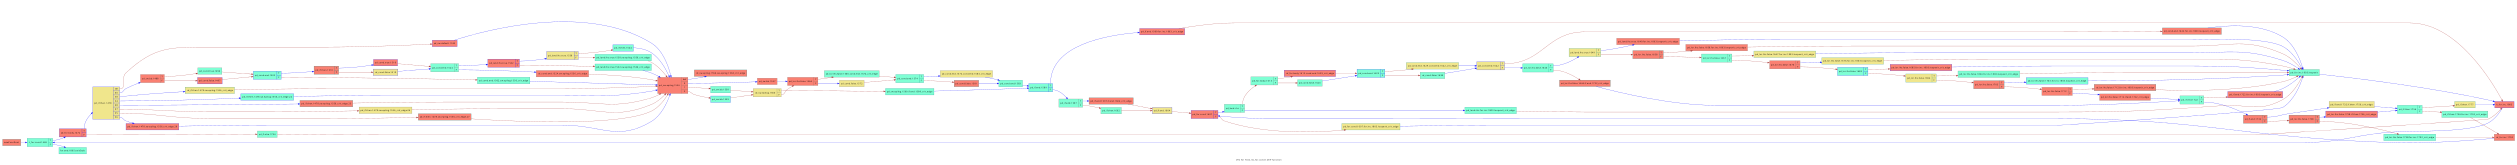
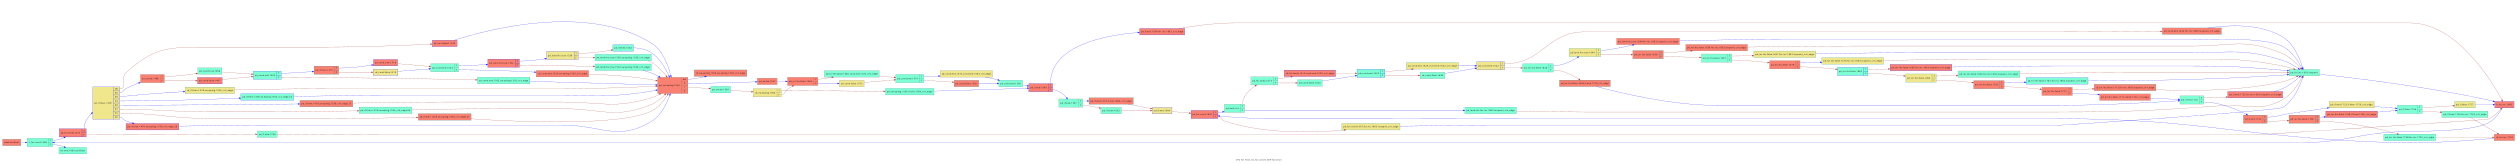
  digraph {
    fontname="Open Sans"
    label="CFG for 'fold_rtx_for.cond.1469' function"
    rankdir=LR
    node [color=teal fillcolor=salmon fontname="Open Sans" shape=record style=filled]
    edge [color=brown fontname="Open Sans"]
    n1 [label="{newFuncRoot}"]
    n2 [fillcolor=aquamarine label="{it_for.cond.1469|{<s0>T|<s1>F}}"]
    n3 [fillcolor=aquamarine label="{for.end.1805.exitStub}"]
    n4 [color=blue label="{pd_for.body.1472|{<s0>T|<s1>F}}"]
    n5 [color=blue fillcolor=khaki label="{pd_if.then.1478|{<s0>def|<s1>60|<s2>58|<s3>54|<s4>68|<s5>67|<s6>55|<s7>56}}"]
    n6 [color=gray40 fillcolor=aquamarine label="{pd_if.else.1794}"]
    n7 [color=blue label="{pd_sw.default.1553}"]
    n8 [color=gray40 label="{pd_sw.bb.1488|{<s0>T|<s1>F}}"]
    n9 [fillcolor=khaki label="{pd_if.then.1478.sw.epilog.1556_crit_edge}"]
    n10 [color=blue fillcolor=aquamarine label="{pd_if.then.1478.sw.epilog.1556_crit_edge.24}"]
    n11 [label="{pd_if.then.1478.sw.epilog.1556_crit_edge.25}"]
-   n12 [color=gray40 fillcolor=khaki label="{pd_if.then.1478.sw.epilog.1556_crit_edge.26}"]
+   n12 [color=gray40 fillcolor=aquamarine label="{pd_if.then.1478.sw.epilog.1556_crit_edge.26}"]
    n13 [label="{pd_if.then.1478.sw.epilog.1556_crit_edge.27}"]
    n14 [color=blue label="{pd_if.then.1478.sw.epilog.1556_crit_edge.28}"]
    n15 [color=blue label="{it_for.inc.1803}"]
    n16 [color=gray40 label="{pd_sw.epilog.1556|{<s0>def|<s1>0|<s2>1|<s3>2}}"]
    n17 [color=gray40 fillcolor=aquamarine label="{pd_cond.true.1496}"]
    n18 [color=blue label="{pd_cond.false.1497}"]
    n19 [label="{pd_sw.epilog.1556.sw.epilog.1560_crit_edge}"]
    n20 [color=gray40 label="{pd_sw.bb.1557}"]
    n21 [fillcolor=aquamarine label="{pd_sw.bb.1558}"]
-   n22 [color=blue fillcolor=aquamarine label="{pd_sw.bb.1559}"]
    n23 [color=blue fillcolor=aquamarine label="{pd_cond.end.1502|{<s0>T|<s1>F}}"]
    n24 [color=gray40 label="{pd_lor.lhs.false.1566|{<s0>T|<s1>F}}"]
    n25 [color=gray40 fillcolor=khaki label="{pd_sw.epilog.1560|{<s0>T|<s1>F}}"]
    n26 [label="{pd_if.then.1510|{<s0>T|<s1>F}}"]
    n27 [fillcolor=aquamarine label="{pd_cond.end.1502.sw.epilog.1556_crit_edge}"]
    n28 [color=blue label="{pd_cond.true.1518}"]
    n29 [color=blue fillcolor=khaki label="{pd_cond.false.1519}"]
    n30 [color=gray40 fillcolor=aquamarine label="{pd_cond.end.1524|{<s0>T|<s1>F}}"]
    n31 [color=blue label="{pd_land.lhs.true.1532|{<s0>T|<s1>F}}"]
    n32 [color=gray40 label="{pd_cond.end.1524.sw.epilog.1556_crit_edge}"]
    n33 [color=blue fillcolor=khaki label="{pd_land.lhs.true.1538|{<s0>T|<s1>F}}"]
    n34 [fillcolor=aquamarine label="{pd_land.lhs.true.1532.sw.epilog.1556_crit_edge}"]
    n35 [color=blue fillcolor=aquamarine label="{pd_if.then.1544}"]
    n36 [fillcolor=aquamarine label="{pd_land.lhs.true.1538.sw.epilog.1556_crit_edge}"]
    n37 [fillcolor=aquamarine label="{pd_sw.epilog.1560.if.end.1589_crit_edge}"]
-   n38 [color=blue fillcolor=aquamarine label="{pd_if.end.1589|{<s0>T|<s1>F}}"]
+   n38 [color=blue label="{pd_if.end.1589|{<s0>T|<s1>F}}"]
    n39 [color=gray40 fillcolor=aquamarine label="{pd_lor.lhs.false.1566.cond.end.1574_crit_edge}"]
    n40 [color=gray40 fillcolor=khaki label="{pd_cond.false.1572}"]
    n41 [color=blue label="{pd_if.end.1589.for.inc.1803_crit_edge}"]
    n42 [color=gray40 fillcolor=aquamarine label="{pd_if.end.1597|{<s0>T|<s1>F}}"]
    n43 [fillcolor=aquamarine label="{pd_cond.end.1574|{<s0>T|<s1>F}}"]
    n44 [color=gray40 fillcolor=khaki label="{pd_cond.end.1574.cond.end.1583_crit_edge}"]
    n45 [label="{pd_cond.false.1581}"]
    n46 [fillcolor=aquamarine label="{pd_cond.end.1583}"]
    n47 [label="{pd_if.end.1597.if.end.1604_crit_edge}"]
    n48 [color=gray40 fillcolor=aquamarine label="{pd_if.then.1602}"]
    n49 [color=blue fillcolor=khaki label="{pd_if.end.1604}"]
    n50 [color=blue label="{pd_for.cond.1607|{<s0>T|<s1>F}}"]
    n51 [color=gray40 fillcolor=aquamarine label="{pd_land.rhs|{<s0>T|<s1>F}}"]
    n52 [fillcolor=khaki label="{pd_for.cond.1607.for.inc.1803.loopexit_crit_edge}"]
    n53 [color=gray40 fillcolor=aquamarine label="{pd_for.body.1613|{<s0>T|<s1>F}}"]
    n54 [fillcolor=aquamarine label="{pd_land.rhs.for.inc.1803.loopexit_crit_edge}"]
    n55 [color=gray40 fillcolor=aquamarine label="{pd_for.inc.1803.loopexit}"]
    n56 [color=blue label="{pd_for.body.1613.cond.end.1629_crit_edge}"]
    n57 [color=gray40 fillcolor=aquamarine label="{pd_cond.false.1623}"]
    n58 [color=blue fillcolor=aquamarine label="{pd_cond.end.1629|{<s0>T|<s1>F}}"]
    n59 [fillcolor=khaki label="{pd_cond.end.1629.cond.end.1642_crit_edge}"]
    n60 [color=gray40 fillcolor=aquamarine label="{pd_cond.false.1638}"]
    n61 [color=blue fillcolor=khaki label="{pd_cond.end.1642|{<s0>T|<s1>F}}"]
    n62 [label="{pd_cond.end.1642.for.inc.1803.loopexit_crit_edge}"]
    n63 [fillcolor=aquamarine label="{pd_lor.lhs.false.1646|{<s0>T|<s1>F}}"]
    n64 [fillcolor=khaki label="{pd_land.lhs.true.1649|{<s0>T|<s1>F}}"]
    n65 [label="{pd_lor.lhs.false.1646.if.end.1722_crit_edge}"]
    n66 [color=gray40 label="{pd_land.lhs.true.1649.for.inc.1803.loopexit_crit_edge}"]
    n67 [label="{pd_lor.lhs.false.1658|{<s0>T|<s1>F}}"]
    n68 [color=gray40 fillcolor=aquamarine label="{pd_if.end.1722|{<s0>T|<s1>F}}"]
    n69 [color=gray40 label="{pd_lor.lhs.false.1658.for.inc.1803.loopexit_crit_edge}"]
    n70 [color=gray40 fillcolor=aquamarine label="{pd_lor.lhs.false.1667|{<s0>T|<s1>F}}"]
    n71 [color=blue label="{pd_if.end.1722.for.inc.1803.loopexit_crit_edge}"]
    n72 [label="{pd_if.end.1732|{<s0>T|<s1>F}}"]
    n73 [color=gray40 fillcolor=khaki label="{pd_if.end.1732.if.then.1756_crit_edge}"]
    n74 [label="{pd_lor.lhs.false.1738|{<s0>T|<s1>F}}"]
    n75 [fillcolor=khaki label="{pd_lor.lhs.false.1667.for.inc.1803.loopexit_crit_edge}"]
    n76 [color=gray40 label="{pd_lor.lhs.false.1676|{<s0>T|<s1>F}}"]
    n77 [fillcolor=khaki label="{pd_lor.lhs.false.1676.for.inc.1803.loopexit_crit_edge}"]
    n78 [color=blue fillcolor=aquamarine label="{pd_lor.lhs.false.1685|{<s0>T|<s1>F}}"]
    n79 [color=blue label="{pd_lor.lhs.false.1685.for.inc.1803.loopexit_crit_edge}"]
    n80 [fillcolor=khaki label="{pd_lor.lhs.false.1694|{<s0>T|<s1>F}}"]
    n81 [color=gray40 fillcolor=aquamarine label="{pd_lor.lhs.false.1694.for.inc.1803.loopexit_crit_edge}"]
    n82 [label="{pd_lor.lhs.false.1703|{<s0>T|<s1>F}}"]
    n83 [color=blue fillcolor=aquamarine label="{pd_lor.lhs.false.1703.for.inc.1803.loopexit_crit_edge}"]
    n84 [color=gray40 label="{pd_lor.lhs.false.1712|{<s0>T|<s1>F}}"]
    n85 [label="{pd_lor.lhs.false.1712.for.inc.1803.loopexit_crit_edge}"]
    n86 [color=gray40 label="{pd_lor.lhs.false.1712.if.end.1722_crit_edge}"]
    n87 [fillcolor=aquamarine label="{pd_if.then.1756|{<s0>T|<s1>F}}"]
    n88 [color=blue label="{pd_lor.lhs.false.1738.if.then.1756_crit_edge}"]
    n89 [fillcolor=aquamarine label="{pd_lor.lhs.false.1738.for.inc.1792_crit_edge}"]
    n90 [fillcolor=khaki label="{pd_if.then.1777}"]
    n91 [color=gray40 fillcolor=aquamarine label="{pd_if.then.1756.for.inc.1792_crit_edge}"]
    n92 [color=gray40 label="{pd_for.inc.1792}"]
    n1 -> n2 [color=blue]
    n2 -> n3 [color=blue tailport=s1]
    n2 -> n4 [color=blue tailport=s0]
    n4 -> n5 [color=blue tailport=s0]
    n4 -> n6 [tailport=s1]
    n5 -> n7 [tailport=s0]
    n5 -> n8 [color=blue tailport=s1]
    n5 -> n9 [color=blue tailport=s2]
    n5 -> n10 [color=blue tailport=s3]
    n5 -> n11 [color=blue tailport=s4]
    n5 -> n12 [tailport=s5]
    n5 -> n13 [tailport=s6]
    n5 -> n14 [color=blue tailport=s7]
    n6 -> n15
    n7 -> n16 [color=blue]
    n8 -> n17 [tailport=s0]
    n8 -> n18 [tailport=s1]
    n9 -> n16
    n10 -> n16 [color=blue]
    n11 -> n16
    n12 -> n16
    n13 -> n16
    n14 -> n16 [color=blue]
    n15 -> n2 [color=blue]
    n16 -> n19 [color=blue tailport=s0]
    n16 -> n20 [color=blue tailport=s1]
    n16 -> n21 [tailport=s2]
-   n16 -> n22 [tailport=s3]
    n17 -> n23
    n18 -> n23
    n20 -> n24 [color=blue]
    n21 -> n25
-   n22 -> n25
    n23 -> n26 [color=blue tailport=s0]
    n23 -> n27 [tailport=s1]
    n24 -> n39 [tailport=s0]
    n24 -> n40 [color=blue tailport=s1]
    n25 -> n24 [tailport=s1]
    n25 -> n37 [tailport=s0]
    n26 -> n28 [color=blue tailport=s0]
    n26 -> n29 [tailport=s1]
    n27 -> n16 [color=blue]
    n28 -> n30
    n29 -> n30 [color=blue]
    n30 -> n31 [color=blue tailport=s0]
    n30 -> n32 [color=blue tailport=s1]
    n31 -> n33 [color=blue tailport=s0]
    n31 -> n34 [tailport=s1]
    n32 -> n16
    n33 -> n35 [tailport=s0]
    n33 -> n36 [tailport=s1]
    n34 -> n16 [color=blue]
    n35 -> n16 [color=blue]
    n36 -> n16
    n37 -> n38 [color=blue]
    n38 -> n41 [color=blue tailport=s0]
    n38 -> n42 [color=blue tailport=s1]
    n39 -> n43
    n40 -> n43
    n41 -> n15
    n42 -> n47 [color=blue tailport=s0]
    n42 -> n48 [tailport=s1]
    n43 -> n44 [color=blue tailport=s0]
    n43 -> n45 [tailport=s1]
    n44 -> n46 [color=blue]
    n45 -> n46 [color=blue]
    n46 -> n38 [color=blue]
    n47 -> n49
    n48 -> n49
    n49 -> n50
    n50 -> n51 [color=blue tailport=s0]
    n50 -> n52 [tailport=s1]
    n51 -> n53 [tailport=s0]
    n51 -> n54 [color=blue tailport=s1]
    n52 -> n55 [color=blue]
    n53 -> n56 [tailport=s0]
    n53 -> n57 [tailport=s1]
    n54 -> n55
    n55 -> n15 [color=blue]
    n56 -> n58
    n57 -> n58 [color=blue]
    n58 -> n59 [tailport=s0]
    n58 -> n60 [tailport=s1]
    n59 -> n61 [color=blue]
    n60 -> n61 [color=blue]
    n61 -> n62 [tailport=s0]
-   n61 -> n63 [color=blue tailport=s1]
+   n61 -> n63 [tailport=s1]
    n62 -> n55 [color=blue]
    n63 -> n64 [color=blue tailport=s0]
    n63 -> n65 [tailport=s1]
    n64 -> n66 [color=blue tailport=s0]
    n64 -> n67 [tailport=s1]
    n65 -> n68 [color=blue]
    n66 -> n55 [color=blue]
    n67 -> n69 [tailport=s0]
    n67 -> n70 [tailport=s1]
    n68 -> n71 [tailport=s0]
    n68 -> n72 [color=blue tailport=s1]
    n69 -> n55
    n70 -> n75 [tailport=s0]
    n70 -> n76 [tailport=s1]
    n71 -> n55 [color=blue]
    n72 -> n73 [color=blue tailport=s0]
    n72 -> n74 [tailport=s1]
    n73 -> n87 [color=blue]
    n74 -> n88 [color=blue tailport=s0]
    n74 -> n89 [tailport=s1]
    n75 -> n55 [color=blue]
    n76 -> n77 [color=blue tailport=s0]
    n76 -> n78 [tailport=s1]
    n77 -> n55
    n78 -> n79 [tailport=s0]
    n78 -> n80 [tailport=s1]
    n79 -> n55 [color=blue]
    n80 -> n81 [tailport=s0]
    n80 -> n82 [tailport=s1]
    n81 -> n55
    n82 -> n83 [color=blue tailport=s0]
    n82 -> n84 [tailport=s1]
    n83 -> n55 [color=blue]
    n84 -> n85 [tailport=s0]
    n84 -> n86 [color=blue tailport=s1]
    n85 -> n55
    n86 -> n68 [color=blue]
    n87 -> n90 [tailport=s0]
    n87 -> n91 [tailport=s1]
    n88 -> n87 [color=blue]
    n89 -> n92
    n90 -> n15 [color=blue]
    n91 -> n92
    n92 -> n50 [color=blue]
  }
